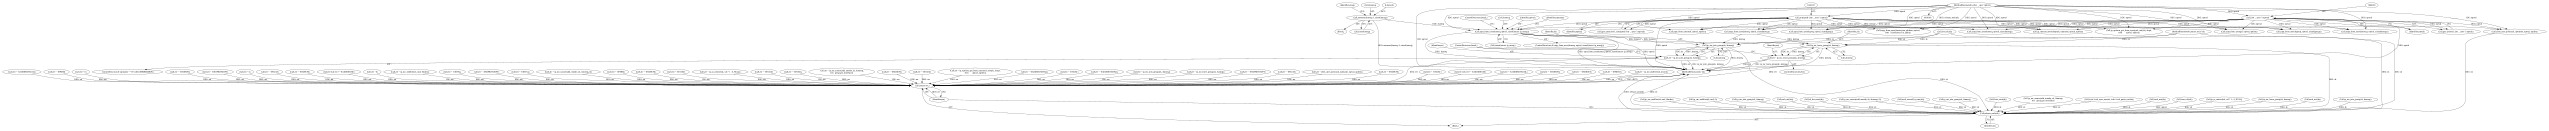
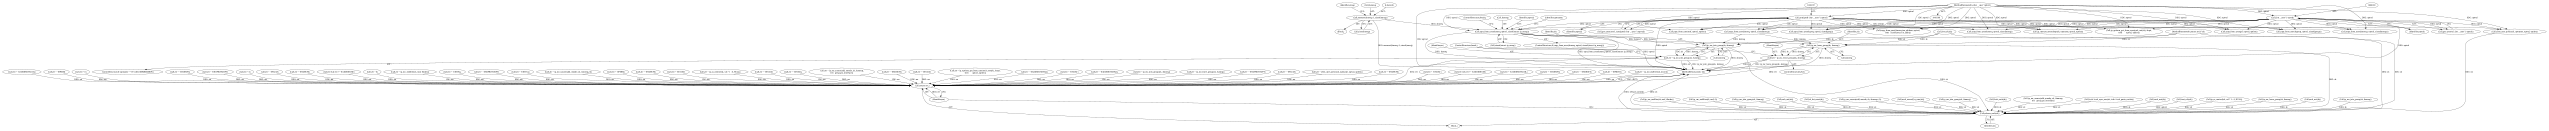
  digraph {
    fontname="PT Serif"
    node [fontname="PT Serif"]
    edge [fontname="PT Serif"]
    n1 [label="(Call,copy_from_user(&mreq, optval, sizeof(struct ip_mreq)))"]
    n2 [label="(Call,ip_mc_join_group(sk, &mreq))"]
    n3 [label="(Call,ip_mc_leave_group(sk, &mreq))"]
    n4 [label="(Call,sizeof(struct ip_mreq))"]
    n5 [label="(ControlStructure,if (copy_from_user(&mreq, optval, sizeof(struct ip_mreq))))"]
    n6 [label="(MethodReturn,static int)"]
    n7 [label="(Call,err = ip_mc_join_group(sk, &mreq))"]
    n8 [label="(Call,release_sock(sk))"]
    n9 [label="(Call,&mreq)"]
    n10 [label="(Call,err = ip_mc_leave_group(sk, &mreq))"]
    n11 [label="(Call,&mreq)"]
    n12 [label="(Call,return err;)"]
    n13 [label="(Call,memset(&mreq, 0, sizeof(mreq)))"]
    n14 [label="(Call,sizeof(mreq))"]
    n15 [label="(Block,)"]
    n16 [label="(Call,(int __user *) optval)"]
    n17 [label="(Call,copy_from_user(&mreqs, optval, sizeof(mreqs)))"]
    n18 [label="(Call,copy_from_user(&greqs, optval, sizeof(greqs)))"]
    n19 [label="(Identifier,optval)"]
    n20 [label="(Call,copy_from_user(&greq, optval, sizeof(greq)))"]
    n21 [label="(Call,copy_from_user(&mreq.imr_address, optval,\n\t\t\t\t\t   sizeof(struct in_addr)))"]
    n22 [label="(Call,xfrm_user_policy(sk, optname, optval, optlen))"]
    n23 [label="(Call,copy_from_user(&mreq, optval, sizeof(mreq)))"]
    n24 [label="(Call,get_user(val, (int __user *) optval))"]
    n25 [label="(Call,copy_from_user(msf, optval, optlen))"]
    n26 [label="(Call,ip_mroute_setsockopt(sk, optname, optval, optlen))"]
    n27 [label="(Call,ip_options_get_from_user(sock_net(sk), &opt,\n \t\t\t\t\t       optval, optlen))"]
    n28 [label="(Call,copy_from_user(&mreq, optval, sizeof(mreq)))"]
    n29 [label="(Call,copy_from_user(gsf, optval, optlen))"]
    n30 [label="(MethodParameterIn,char __user *optval)"]
    n31 [label="(Call,(unsigned char __user *) optval)"]
    1000108
    n33 [label="(Identifier,optval)"]
    n34 [label="(Call,get_user(ucval, (unsigned char __user *) optval))"]
    n35 [label="(ControlStructure,if (optname == IP_ADD_MEMBERSHIP))"]
    n36 [label="(Block,)"]
    n37 [label="(Identifier,sk)"]
    n38 [label="(Identifier,err)"]
    n39 [label="(ControlStructure,else)"]
    n40 [label="(Call,ip_mc_msfilter(sk, msf, ifindex))"]
    n41 [label="(Call,ip_mc_msfilter(sk, msf, 0))"]
    n42 [label="(Call,err = -EFAULT)"]
    n43 [label="(Call,ip_mc_join_group(sk, &mreq))"]
    n44 [label="(Call,sock_net(sk))"]
    n45 [label="(Call,err && err != -EADDRINUSE)"]
    n46 [label="(Call,err = -EADDRNOTAVAIL)"]
    n47 [label="(Identifier,err)"]
    n48 [label="(Call,err = -ENOBUFS)"]
    n49 [label="(Call,err = -ENOBUFS)"]
    n50 [label="(Call,sk_dst_reset(sk))"]
    n51 [label="(Call,ip_mc_source(add, omode, sk, &mreqs, 0))"]
    n52 [label="(Call,err = -EPROTO)"]
    n53 [label="(Call,sock_owned_by_user(sk))"]
    n54 [label="(Call,err = ip_mc_msfilter(sk, msf, 0))"]
    n55 [label="(Call,err = -EADDRNOTAVAIL)"]
    n56 [label="(Call,err = -EPERM)"]
    n57 [label="(Identifier,sk)"]
    n58 [label="(Identifier,mreq)"]
    n59 [label="(Identifier,optval)"]
    n60 [label="(Call,err = 0)"]
    n61 [label="(ControlStructure,break;)"]
    n62 [label="(Call,err = -ENOBUFS)"]
    n63 [label="(Call,ip_mc_join_group(sk, &mreq))"]
    n64 [label="(Call,err = -ENOPROTOOPT)"]
    n65 [label="(Call,err = 0)"]
    n66 [label="(Identifier,err)"]
    n67 [label="(Identifier,optname)"]
    n68 [label="(Call,err = -EFAULT)"]
    n69 [label="(MethodParameterIn,struct sock *sk)"]
    n70 [label="(Call,err = -ENOBUFS)"]
    n71 [label="(Identifier,sk)"]
    n72 [label="(ControlStructure,break;)"]
    n73 [label="(Call,err && err != -EADDRINUSE)"]
    n74 [label="(Call,err = 0)"]
    n75 [label="(Call,err = ip_mc_msfilter(sk, msf, ifindex))"]
    n76 [label="(Call,err = -EINVAL)"]
    n77 [label="(Call,&mreq)"]
    n78 [label="(Call,err = -ENOPROTOOPT)"]
    n79 [label="(Call,err = -EINVAL)"]
    n80 [label="(Call,lock_sock(sk))"]
    n81 [label="(Call,err = ip_mc_source(add, omode, sk, &mreqs, 0))"]
    n82 [label="(Call,err = -EPERM)"]
    n83 [label="(Call,err = -ENOBUFS)"]
    n84 [label="(Call,err = -EFAULT)"]
    n85 [label="(Call,ip_mc_source(add, omode, sk, &mreqs,\n\t\t\t\t   greqs.gsr_interface))"]
    n86 [label="(Call,icsk->icsk_sync_mss(sk, icsk->icsk_pmtu_cookie))"]
    n87 [label="(Call,err = ip_ra_control(sk, val ? 1 : 0, NULL))"]
    n88 [label="(Call,err = -EFAULT)"]
    n89 [label="(Call,err = -EINVAL)"]
    n90 [label="(Call,err = ip_mc_source(add, omode, sk, &mreqs,\n\t\t\t\t   greqs.gsr_interface))"]
    n91 [label="(Call,sock_net(sk))"]
    n92 [label="(Call,err = -ENOBUFS)"]
    n93 [label="(Call,inet_csk(sk))"]
    n94 [label="(Call,&mreq)"]
    n95 [label="(Call,err = -EFAULT)"]
    n96 [label="(Call,err = ip_options_get_from_user(sock_net(sk), &opt,\n \t\t\t\t\t       optval, optlen))"]
    n97 [label="(Call,err = -EADDRNOTAVAIL)"]
    n98 [label="(Call,ip_ra_control(sk, val ? 1 : 0, NULL))"]
    n99 [label="(Call,ip_mc_leave_group(sk, &mreq))"]
    n100 [label="(Call,err = -EFAULT)"]
    n101 [label="(Call,err = -EADDRNOTAVAIL)"]
    n102 [label="(Call,sock_net(sk))"]
    n103 [label="(Call,err = ip_mc_join_group(sk, &mreq))"]
    n104 [label="(Call,err = ip_mc_leave_group(sk, &mreq))"]
    n105 [label="(Call,err = -ENOPROTOOPT)"]
    n106 [label="(Call,inet_sk(sk))"]
    n107 [label="(Call,err = -EFAULT)"]
    n108 [label="(Call,err = xfrm_user_policy(sk, optname, optval, optlen))"]
    n109 [label="(Call,ip_mc_join_group(sk, &mreq))"]
    n110 [label="(Call,err = -ENOBUFS)"]
    n111 [label="(Literal,0)"]
    1000220
    1000237
    n1 -> n2 [label="DDG: &mreq"]
    n1 -> n3 [label="DDG: &mreq"]
    n1 -> n4 [label="CFG: "]
    n1 -> n5 [label="AST: "]
    n1 -> n6 [label="DDG: copy_from_user(&mreq, optval, sizeof(struct ip_mreq))"]
    n1 -> n6 [label="DDG: optval"]
    n1 -> n6 [label="DDG: &mreq"]
    n2 -> n6 [label="DDG: &mreq"]
    n2 -> n7 [label="AST: "]
    n2 -> n7 [label="DDG: sk"]
    n2 -> n7 [label="DDG: &mreq"]
    n2 -> n8 [label="DDG: sk"]
    n2 -> n9 [label="CFG: "]
    n3 -> n6 [label="DDG: &mreq"]
    n3 -> n8 [label="DDG: sk"]
    n3 -> n10 [label="AST: "]
    n3 -> n10 [label="DDG: sk"]
    n3 -> n10 [label="DDG: &mreq"]
    n3 -> n11 [label="CFG: "]
    n4 -> n1 [label="AST: "]
    n6 -> n12 [label="CFG: "]
    n7 -> n2 [label="CFG: "]
    n7 -> n6 [label="DDG: err"]
    n7 -> n6 [label="DDG: ip_mc_join_group(sk, &mreq)"]
    n7 -> n12 [label="DDG: err"]
    n7 -> n35 [label="AST: "]
    n8 -> n6 [label="DDG: release_sock(sk)"]
    n8 -> n6 [label="DDG: sk"]
    n8 -> n36 [label="AST: "]
    n8 -> n37 [label="CFG: "]
    n9 -> n2 [label="AST: "]
    n10 -> n3 [label="CFG: "]
    n10 -> n6 [label="DDG: err"]
    n10 -> n6 [label="DDG: ip_mc_leave_group(sk, &mreq)"]
    n10 -> n12 [label="DDG: err"]
    n10 -> n39 [label="AST: "]
    n11 -> n3 [label="AST: "]
    n12 -> n6 [label="DDG: <RET>"]
    n12 -> n36 [label="AST: "]
    n12 -> n38 [label="CFG: "]
    n13 -> n1 [label="DDG: &mreq"]
    n13 -> n6 [label="DDG: memset(&mreq, 0, sizeof(mreq))"]
    n13 -> n14 [label="CFG: "]
    n13 -> n15 [label="AST: "]
    n14 -> n13 [label="AST: "]
    n16 -> n1 [label="DDG: optval"]
    n16 -> n6 [label="DDG: optval"]
    n16 -> n17 [label="DDG: optval"]
    n16 -> n18 [label="DDG: optval"]
    n16 -> n19 [label="CFG: "]
    n16 -> n20 [label="DDG: optval"]
    n16 -> n21 [label="DDG: optval"]
    n16 -> n22 [label="DDG: optval"]
    n16 -> n23 [label="DDG: optval"]
    n16 -> n24 [label="AST: "]
    n16 -> n24 [label="DDG: optval"]
    n16 -> n25 [label="DDG: optval"]
    n16 -> n26 [label="DDG: optval"]
    n16 -> n27 [label="DDG: optval"]
    n16 -> n28 [label="DDG: optval"]
    n16 -> n29 [label="DDG: optval"]
    n19 -> n16 [label="AST: "]
    n22 -> n8 [label="DDG: sk"]
    n24 -> n16 [label="CFG: "]
    n28 -> n2 [label="DDG: &mreq"]
    n28 -> n3 [label="DDG: &mreq"]
    n30 -> n1 [label="DDG: optval"]
    n30 -> n6 [label="DDG: optval"]
    n30 -> n16 [label="DDG: optval"]
    n30 -> n17 [label="DDG: optval"]
    n30 -> n18 [label="DDG: optval"]
-   n30 -> n20 [label="DDG: release_sock(sk)"]
+   n30 -> n20 [label="DDG: optval"]
    n30 -> n21 [label="DDG: optval"]
    n30 -> n22 [label="DDG: optval"]
    n30 -> n23 [label="DDG: optval"]
    n30 -> n25 [label="DDG: optval"]
    n30 -> n26 [label="DDG: optval"]
    n30 -> n27 [label="DDG: optval"]
    n30 -> n28 [label="DDG: optval"]
    n30 -> n29 [label="DDG: optval"]
    n30 -> n31 [label="DDG: optval"]
    n30 -> 1000108 [label="AST: "]
    n31 -> n1 [label="DDG: optval"]
    n31 -> n6 [label="DDG: optval"]
    n31 -> n17 [label="DDG: optval"]
    n31 -> n18 [label="DDG: optval"]
    n31 -> n20 [label="DDG: optval"]
    n31 -> n21 [label="DDG: optval"]
    n31 -> n22 [label="DDG: optval"]
    n31 -> n23 [label="DDG: optval"]
    n31 -> n25 [label="DDG: optval"]
    n31 -> n26 [label="DDG: release"]
    n31 -> n27 [label="DDG: optval"]
    n31 -> n28 [label="DDG: optval"]
    n31 -> n29 [label="DDG: optval"]
    n31 -> n33 [label="CFG: "]
    n31 -> n34 [label="AST: "]
    n31 -> n34 [label="DDG: optval"]
    n33 -> n31 [label="AST: "]
    n34 -> n31 [label="CFG: "]
    n37 -> n8 [label="AST: "]
    n38 -> n8 [label="CFG: "]
    n38 -> n12 [label="AST: "]
    n38 -> n12 [label="DDG: err"]
    n40 -> n8 [label="DDG: sk"]
    n41 -> n8 [label="DDG: sk"]
    n42 -> n12 [label="DDG: err"]
    n43 -> n8 [label="DDG: sk"]
    n44 -> n8 [label="DDG: sk"]
    n45 -> n12 [label="DDG: err"]
    n46 -> n12 [label="DDG: err"]
    n47 -> n7 [label="AST: "]
    n48 -> n12 [label="DDG: err"]
    n49 -> n12 [label="DDG: err"]
    n50 -> n8 [label="DDG: sk"]
    n51 -> n8 [label="DDG: sk"]
    n52 -> n12 [label="DDG: err"]
    n53 -> n8 [label="DDG: sk"]
    n54 -> n12 [label="DDG: err"]
    n55 -> n12 [label="DDG: err"]
    n56 -> n12 [label="DDG: err"]
    n57 -> n3 [label="AST: "]
    n58 -> n13 [label="CFG: "]
    n59 -> n1 [label="AST: "]
    n60 -> n12 [label="DDG: err"]
    n61 -> n7 [label="CFG: "]
    n61 -> n10 [label="CFG: "]
    n62 -> n12 [label="DDG: err"]
    n63 -> n8 [label="DDG: sk"]
    n64 -> n12 [label="DDG: err"]
    n65 -> n12 [label="DDG: err"]
    n66 -> n10 [label="AST: "]
    n67 -> n1 [label="CFG: "]
    n68 -> n12 [label="DDG: err"]
    n69 -> n2 [label="DDG: sk"]
    n69 -> n3 [label="DDG: sk"]
    n69 -> n8 [label="DDG: sk"]
    n70 -> n12 [label="DDG: err"]
    n71 -> n2 [label="AST: "]
    n72 -> n1 [label="CFG: "]
    n73 -> n12 [label="DDG: err"]
    n74 -> n12 [label="DDG: err"]
    n75 -> n12 [label="DDG: err"]
    n76 -> n12 [label="DDG: err"]
    n77 -> n1 [label="AST: "]
    n78 -> n12 [label="DDG: err"]
    n79 -> n12 [label="DDG: err"]
    n80 -> n8 [label="DDG: sk"]
    n81 -> n12 [label="DDG: err"]
    n82 -> n12 [label="DDG: err"]
    n83 -> n12 [label="DDG: err"]
    n84 -> n12 [label="DDG: err"]
    n85 -> n8 [label="DDG: sk"]
    n86 -> n8 [label="DDG: sk"]
    n87 -> n12 [label="DDG: err"]
    n88 -> n12 [label="DDG: err"]
    n89 -> n12 [label="DDG: err"]
    n90 -> n12 [label="DDG: err"]
    n91 -> n8 [label="DDG: sk"]
    n92 -> n12 [label="DDG: err"]
    n93 -> n8 [label="DDG: optval"]
    n94 -> n13 [label="AST: "]
    n95 -> n12 [label="DDG: err"]
    n96 -> n12 [label="DDG: err"]
    n97 -> n12 [label="DDG: err"]
    n98 -> n8 [label="DDG: sk"]
    n99 -> n8 [label="DDG: sk"]
    n100 -> n12 [label="DDG: err"]
    n101 -> n12 [label="DDG: err"]
    n102 -> n8 [label="DDG: sk"]
    n103 -> n12 [label="DDG: err"]
    n104 -> n12 [label="DDG: err"]
    n105 -> n12 [label="DDG: err"]
    n106 -> n2 [label="DDG: sk"]
    n106 -> n3 [label="DDG: sk"]
    n106 -> n8 [label="DDG: sk"]
    n107 -> n12 [label="DDG: err"]
    n108 -> n12 [label="DDG: err"]
    n109 -> n8 [label="DDG: sk"]
    n110 -> n12 [label="DDG: err"]
    n111 -> n13 [label="AST: "]
    1000220 -> n16 [label="AST: "]
    1000237 -> n31 [label="AST: "]
  }
